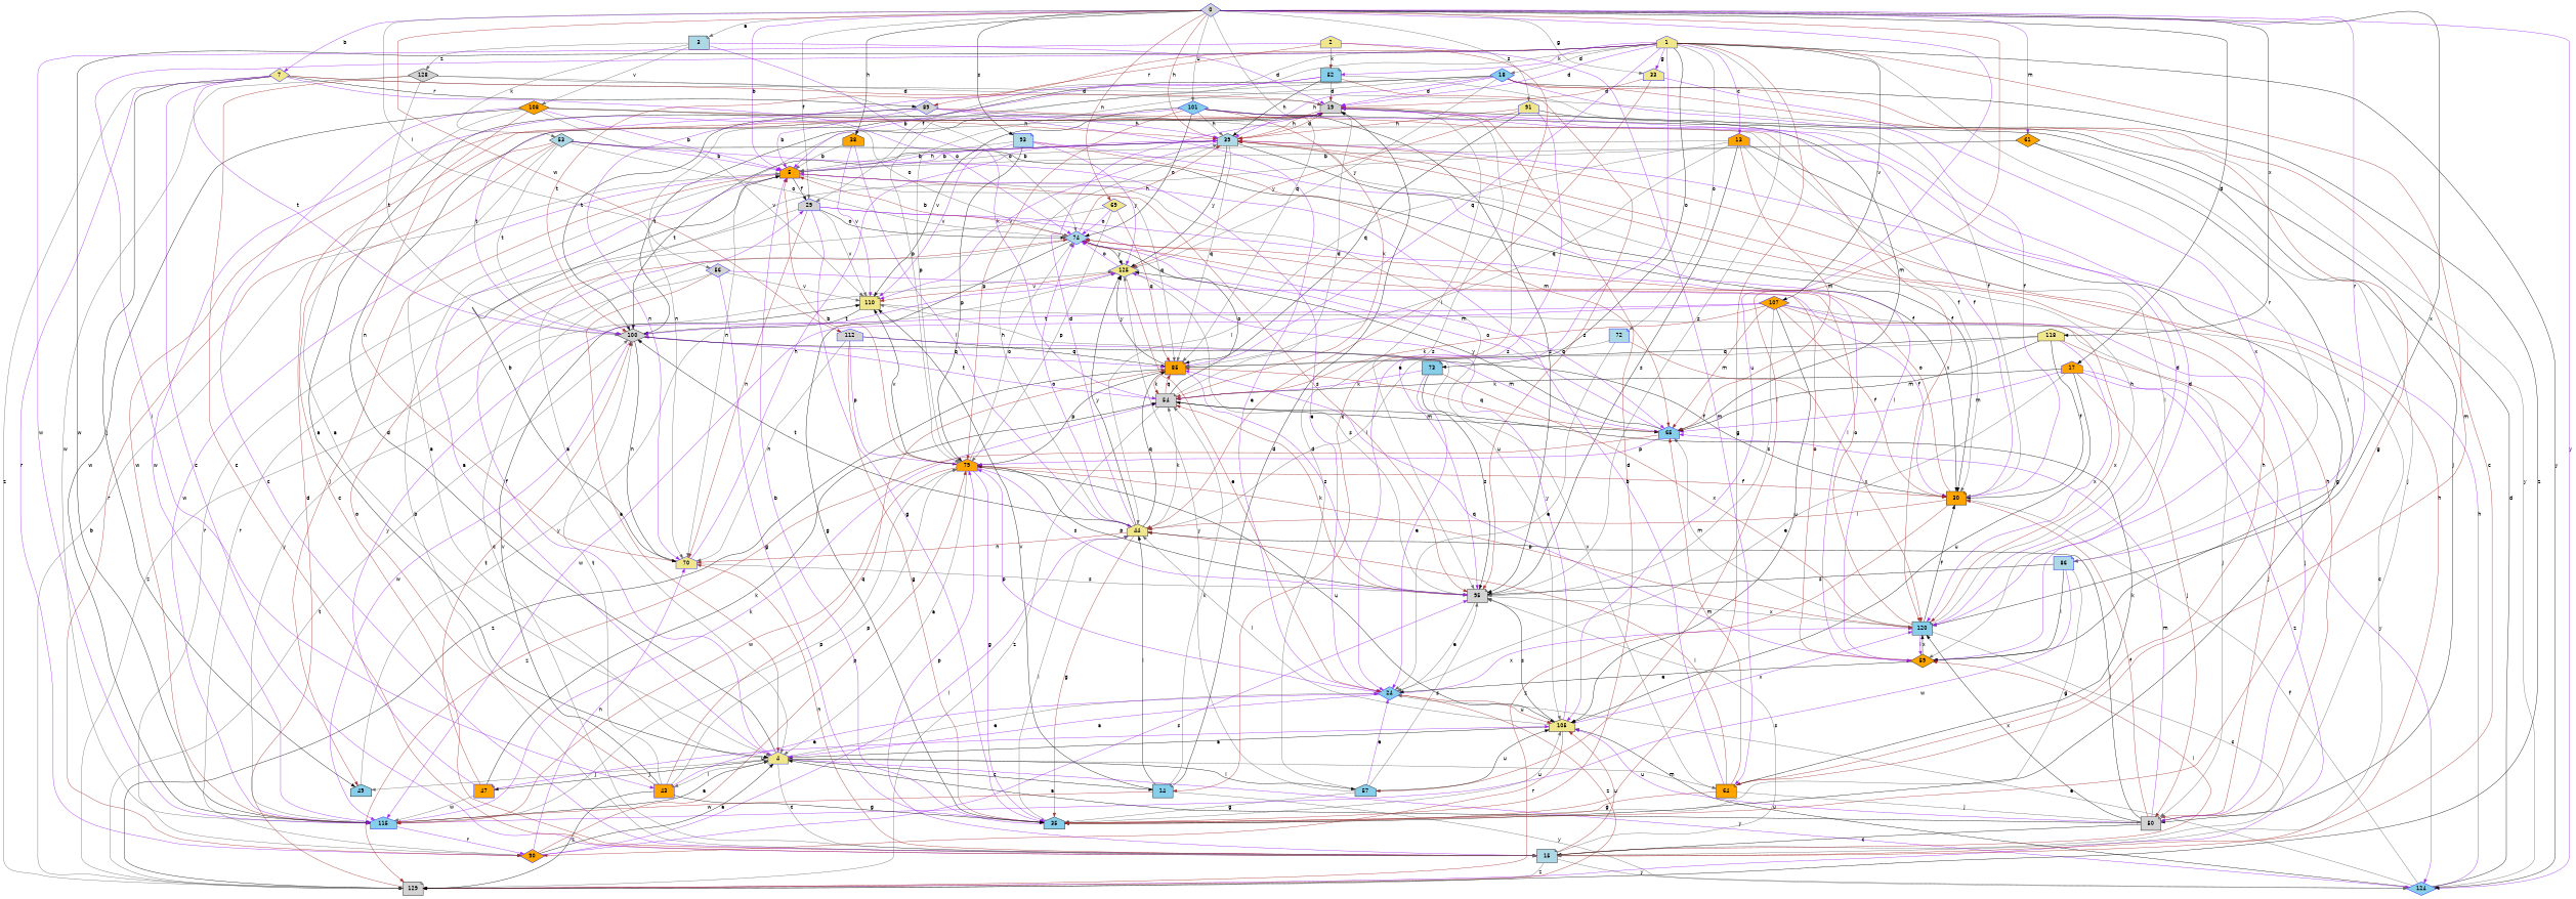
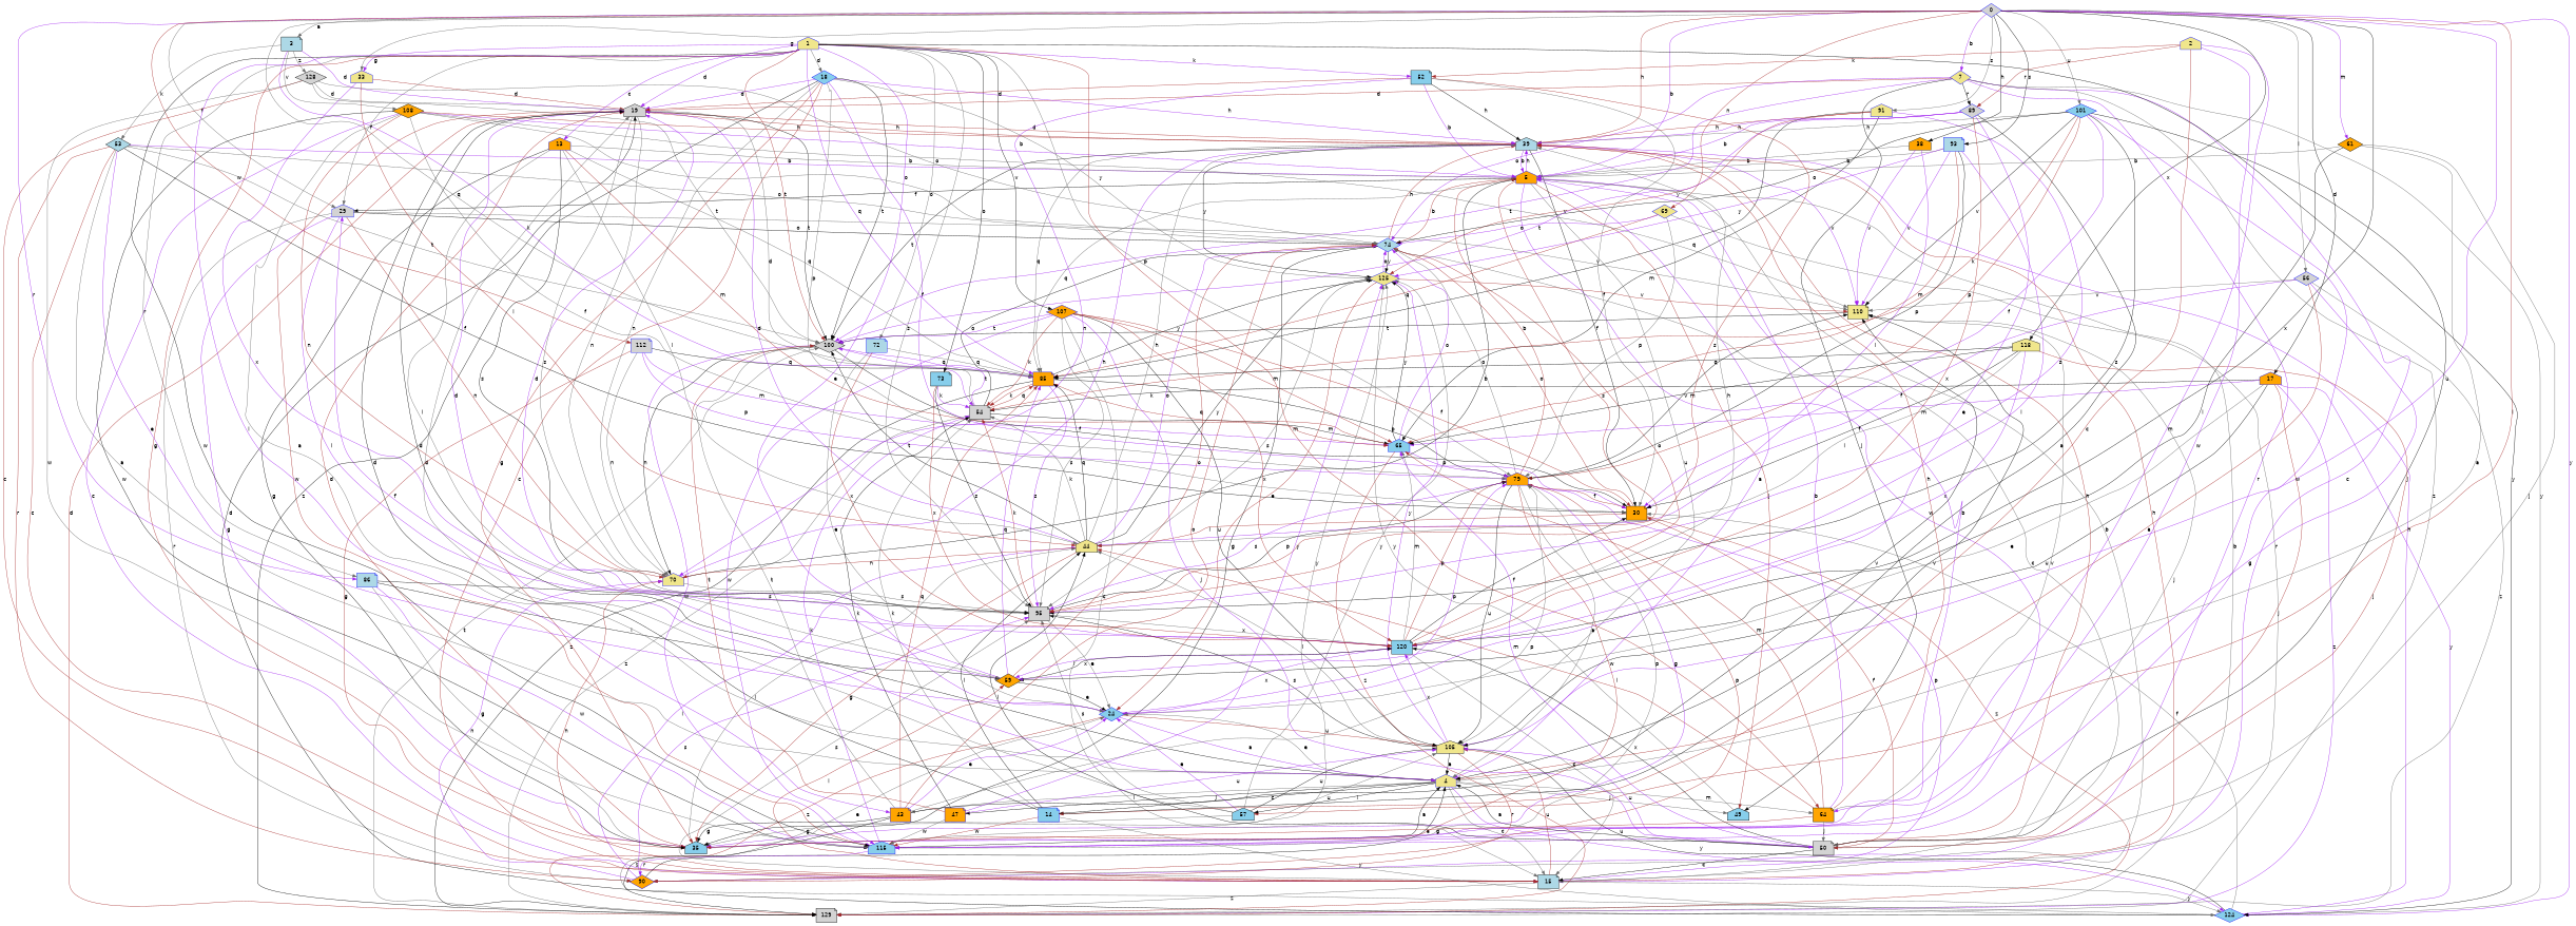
  strict digraph {
    fontname="DejaVu Sans"
    node [color=blue fillcolor=orange fontname="DejaVu Sans" shape=house style=filled]
    edge [color=gray40 fontname="DejaVu Sans"]
    0 [fillcolor=lightgrey shape=diamond]
    3 [color=black fillcolor=lightblue shape=note]
    7 [fillcolor=khaki shape=diamond]
    n4 [label=5]
    17
    29 [fillcolor=lightgrey]
    33 [fillcolor=khaki]
    38 [color=black]
    39 [color=black fillcolor=lightblue]
    56 [fillcolor=lightgrey shape=diamond]
    57 [color=black fillcolor=skyblue]
    61 [color=black shape=diamond]
    69 [fillcolor=khaki shape=diamond]
    85 [shape=note]
    86 [fillcolor=lightblue shape=note]
    91 [fillcolor=khaki]
    93 [fillcolor=lightblue shape=note]
    101 [fillcolor=skyblue shape=diamond]
    105 [color=black fillcolor=khaki]
-   112 [fillcolor=lightgrey]
+   112 [fillcolor=lightgrey shape=note]
    118 [color=black fillcolor=khaki]
    120 [color=black fillcolor=skyblue shape=note]
    124 [fillcolor=skyblue shape=diamond]
    19 [color=black fillcolor=lightgrey]
    53 [color=black fillcolor=lightblue shape=diamond]
    54 [color=black fillcolor=lightgrey shape=note]
    108 [color=black shape=diamond]
    128 [color=black fillcolor=lightgrey shape=diamond]
    100 [color=black fillcolor=lightgrey shape=diamond]
    89 [fillcolor=lightgrey shape=diamond]
    15 [color=black fillcolor=lightblue shape=note]
    49 [color=black fillcolor=skyblue]
    74 [fillcolor=lightblue shape=diamond]
    90 [shape=diamond]
    129 [color=black fillcolor=lightgrey shape=note]
    95 [color=black fillcolor=lightgrey shape=note]
    115 [fillcolor=skyblue]
    4 [fillcolor=khaki]
    24 [fillcolor=skyblue shape=diamond]
    65 [fillcolor=skyblue]
    50 [color=black fillcolor=lightgrey shape=note]
    35 [color=black fillcolor=skyblue]
    59 [color=black shape=diamond]
    110 [color=black fillcolor=khaki shape=note]
    70 [fillcolor=khaki]
    44 [color=black fillcolor=khaki]
    30 [color=black shape=note]
    125 [fillcolor=khaki shape=diamond]
    79
    1 [fillcolor=khaki]
    13
    18 [fillcolor=skyblue shape=diamond]
    43 [shape=note]
    52 [color=black fillcolor=skyblue shape=note]
    64 [color=black shape=note]
    72 [fillcolor=lightblue shape=note]
    73 [color=black fillcolor=skyblue shape=note]
    107 [shape=diamond]
    2 [fillcolor=khaki]
-   14 [color=black fillcolor=skyblue shape=note]
+   14 [fillcolor=skyblue shape=note]
    47 [shape=note]
    0 -> 3 [label=a]
    0 -> 7 [color=purple label=b]
    0 -> n4 [color=purple label=b]
    0 -> 17 [color=black label=d]
    0 -> 29 [label=f]
    0 -> 33 [label=g]
    0 -> 38 [color=black label=h]
    0 -> 39 [color=brown label=h]
    0 -> 56 [label=l]
    0 -> 57 [color=brown label=l]
    0 -> 61 [color=purple label=m]
    0 -> 69 [color=brown label=n]
    0 -> 85 [label=q]
    0 -> 86 [color=purple label=r]
    0 -> 91 [label=s]
    0 -> 93 [color=black label=s]
    0 -> 101 [label=u]
    0 -> 105 [color=purple label=u]
    0 -> 112 [color=brown label=w]
    0 -> 118 [color=black label=x]
    0 -> 120 [color=black label=x]
    0 -> 124 [color=purple label=y]
    3 -> 19 [color=purple label=d]
    3 -> 53 [label=k]
    3 -> 54 [color=purple label=k]
    3 -> 108 [label=v]
    3 -> 128 [label=z]
    7 -> 124 [label=y]
    7 -> 19 [color=brown label=d]
    7 -> 100 [color=purple label=t]
    7 -> 89 [color=black label=r]
    7 -> 15 [color=purple label=c]
    7 -> 49 [color=black label=j]
    7 -> 74 [color=purple label=o]
    7 -> 90 [color=purple label=r]
    7 -> 129 [label=z]
    n4 -> 29 [color=black label=f]
    n4 -> 39 [color=purple label=h]
    n4 -> 85 [label=q]
    n4 -> 105 [label=u]
    n4 -> 49 [color=brown label=j]
    n4 -> 95 [color=brown label=s]
    n4 -> 115 [color=purple label=w]
    n4 -> 4 [color=purple label=a]
    17 -> 105 [color=black label=u]
    17 -> 124 [color=purple label=y]
    17 -> 54 [color=black label=k]
    17 -> 129 [color=purple label=z]
    17 -> 24 [label=e]
    17 -> 65 [color=purple label=m]
    17 -> 50 [color=brown label=j]
    29 -> 74 [color=black label=o]
    29 -> 90 [label=r]
-   29 -> 65 [color=purple label=m]
    29 -> 35 [color=purple label=g]
    29 -> 59 [color=purple label=l]
    29 -> 110 [label=v]
    29 -> 70 [color=brown label=n]
    33 -> 120 [color=purple label=x]
    33 -> 19 [color=brown label=d]
    33 -> 44 [color=brown label=i]
    38 -> n4 [label=b]
    38 -> 110 [color=purple label=v]
    38 -> 44 [color=purple label=i]
    39 -> n4 [color=purple label=b]
    39 -> 85 [label=q]
    39 -> 19 [color=brown label=d]
    39 -> 100 [color=black label=t]
    39 -> 110 [color=purple label=v]
    39 -> 30 [color=black label=f]
    39 -> 125 [color=black label=y]
    56 -> 129 [label=z]
    56 -> 4 [color=brown label=a]
    56 -> 35 [color=purple label=g]
    56 -> 110 [label=v]
    56 -> 30 [color=purple label=f]
    57 -> 105 [color=black label=u]
    57 -> 19 [label=d]
    57 -> 95 [label=s]
    57 -> 24 [color=purple label=e]
    57 -> 35 [label=g]
    57 -> 125 [label=y]
    61 -> n4 [label=b]
    61 -> 4 [label=a]
    61 -> 50 [label=j]
    61 -> 59 [color=black label=l]
    69 -> 85 [color=brown label=q]
    69 -> 74 [color=purple label=o]
    69 -> 90 [label=r]
    69 -> 79 [label=p]
    85 -> 54 [color=brown label=k]
    85 -> 129 [color=black label=z]
    85 -> 95 [color=purple label=s]
    85 -> 125 [color=black label=y]
    85 -> 79 [color=black label=p]
    86 -> 95 [color=black label=s]
    86 -> 115 [color=purple label=w]
    86 -> 35 [label=g]
    86 -> 59 [color=black label=l]
    91 -> 39 [color=brown label=h]
    91 -> 85 [color=black label=q]
    91 -> 95 [color=purple label=s]
    91 -> 65 [color=black label=m]
    91 -> 125 [color=brown label=y]
    93 -> n4 [label=b]
    93 -> 65 [color=brown label=m]
    93 -> 59 [color=purple label=l]
    93 -> 110 [color=purple label=v]
    93 -> 125 [color=purple label=y]
    93 -> 79 [color=black label=p]
    101 -> 39 [label=h]
    101 -> 54 [color=brown label=k]
    101 -> 74 [color=black label=o]
    101 -> 95 [color=black label=s]
    101 -> 115 [color=purple label=w]
    101 -> 50 [color=black label=j]
    101 -> 110 [color=black label=v]
    101 -> 30 [color=purple label=f]
    101 -> 79 [color=brown label=p]
    105 -> 120 [color=purple label=x]
    105 -> 90 [color=brown label=r]
    105 -> 95 [color=black label=s]
    105 -> 4 [color=black label=a]
    105 -> 44 [label=i]
    105 -> 125 [color=purple label=y]
    112 -> 85 [color=black label=q]
    112 -> 65 [color=purple label=m]
    112 -> 35 [color=brown label=g]
    112 -> 70 [label=n]
    112 -> 79 [color=purple label=p]
    118 -> 85 [color=black label=q]
    118 -> 120 [color=purple label=x]
    118 -> 65 [color=black label=m]
    118 -> 50 [color=brown label=j]
    118 -> 44 [label=i]
    118 -> 30 [color=black label=f]
    120 -> 39 [label=h]
    120 -> 19 [color=purple label=d]
    120 -> 15 [label=c]
    120 -> 74 [color=brown label=o]
    120 -> 65 [label=m]
    120 -> 59 [color=purple label=l]
    120 -> 30 [color=black label=f]
    120 -> 79 [color=brown label=p]
    124 -> 39 [color=purple label=h]
    124 -> 105 [color=black label=u]
    124 -> 19 [color=black label=d]
    124 -> 24 [label=e]
    124 -> 30 [label=f]
    19 -> 39 [color=brown label=h]
    19 -> 100 [color=black label=t]
    19 -> 95 [label=s]
    19 -> 115 [color=brown label=w]
    19 -> 70 [label=n]
    53 -> n4 [color=purple label=b]
    53 -> 100 [label=t]
    53 -> 15 [color=brown label=c]
    53 -> 74 [label=o]
    53 -> 90 [color=brown label=r]
    53 -> 4 [label=a]
    53 -> 24 [color=purple label=e]
    53 -> 30 [color=black label=f]
    54 -> 85 [color=brown label=q]
    54 -> 19 [label=d]
    54 -> 100 [color=purple label=t]
    54 -> 74 [color=black label=o]
    54 -> 129 [label=z]
    54 -> 65 [color=black label=m]
    108 -> n4 [color=purple label=b]
    108 -> 39 [color=brown label=h]
    108 -> 15 [color=purple label=c]
    108 -> 74 [label=o]
    108 -> 115 [color=black label=w]
    108 -> 4 [label=a]
    108 -> 110 [label=v]
    108 -> 70 [color=brown label=n]
    108 -> 30 [label=f]
    128 -> 19 [label=d]
    128 -> 100 [label=t]
    128 -> 15 [color=brown label=c]
    128 -> 74 [label=o]
    128 -> 115 [label=w]
    100 -> 85 [color=purple label=q]
    100 -> 115 [color=purple label=w]
    100 -> 70 [color=black label=n]
    100 -> 30 [color=black label=f]
    89 -> n4 [color=purple label=b]
    89 -> 39 [color=purple label=h]
    89 -> 120 [color=brown label=x]
    89 -> 100 [color=purple label=t]
    89 -> 4 [color=black label=a]
    89 -> 24 [color=purple label=e]
    15 -> n4 [label=b]
    15 -> 39 [color=brown label=h]
    15 -> 105 [color=brown label=u]
    15 -> 124 [label=y]
    15 -> 129 [label=z]
    15 -> 95 [label=s]
    15 -> 59 [color=brown label=l]
    15 -> 70 [color=brown label=n]
    15 -> 79 [color=purple label=p]
    49 -> 125 [label=y]
    74 -> n4 [color=brown label=b]
    74 -> 39 [color=brown label=h]
    74 -> 15 [label=c]
    74 -> 35 [color=black label=g]
    74 -> 125 [color=black label=y]
    90 -> 95 [color=purple label=s]
    90 -> 4 [color=black label=a]
    90 -> 70 [color=purple label=n]
    90 -> 44 [color=purple label=i]
    90 -> 79 [color=brown label=p]
    129 -> n4 [label=b]
    129 -> 19 [color=brown label=d]
    129 -> 100 [label=t]
    95 -> 120 [label=x]
    95 -> 54 [color=brown label=k]
    95 -> 24 [label=e]
    95 -> 79 [color=black label=p]
    115 -> 54 [color=purple label=k]
    115 -> 90 [color=purple label=r]
    115 -> 4 [color=black label=a]
    115 -> 125 [label=y]
    115 -> 79 [label=p]
    4 -> 29 [color=purple label=f]
    4 -> 57 [color=black label=l]
    4 -> 124 [color=purple label=y]
    4 -> 19 [color=black label=d]
    4 -> 15 [label=c]
    4 -> 49 [label=j]
    4 -> 24 [label=e]
    4 -> 43 [label=i]
    4 -> 64 [label=m]
    4 -> 14 [color=black label=c]
    4 -> 47 [color=black label=j]
    24 -> 105 [color=brown label=u]
    24 -> 120 [color=purple label=x]
    24 -> 129 [color=brown label=z]
    24 -> 4 [color=purple label=a]
    24 -> 79 [color=purple label=p]
    65 -> 85 [color=brown label=q]
    65 -> 74 [color=purple label=o]
    65 -> 129 [color=brown label=z]
    65 -> 125 [color=black label=y]
    65 -> 79 [color=purple label=p]
    50 -> 39 [color=brown label=h]
    50 -> 105 [color=purple label=u]
    50 -> 120 [color=black label=x]
    50 -> 15 [color=black label=c]
    50 -> 4 [color=black label=a]
    50 -> 65 [color=purple label=m]
    50 -> 44 [color=black label=i]
    50 -> 30 [color=brown label=f]
    35 -> n4 [color=purple label=b]
    35 -> 105 [label=u]
    35 -> 19 [color=brown label=d]
    35 -> 44 [label=i]
    59 -> 85 [color=purple label=q]
    59 -> 120 [color=black label=x]
    59 -> 19 [color=purple label=d]
    59 -> 74 [color=brown label=o]
    59 -> 24 [color=black label=e]
    110 -> 100 [color=black label=t]
    110 -> 50 [label=j]
    70 -> n4 [color=black label=b]
    70 -> 39 [color=purple label=h]
    70 -> 95 [label=s]
    44 -> 39 [label=h]
    44 -> 85 [color=black label=q]
    44 -> 19 [color=purple label=d]
    44 -> 54 [label=k]
    44 -> 100 [color=black label=t]
    44 -> 74 [color=purple label=o]
    44 -> 35 [color=brown label=g]
    44 -> 70 [color=brown label=n]
    44 -> 125 [color=black label=y]
    30 -> 74 [color=brown label=o]
    30 -> 129 [color=brown label=z]
    30 -> 44 [color=brown label=i]
    125 -> 74 [color=purple label=o]
    125 -> 95 [label=s]
    125 -> 24 [color=brown label=e]
    125 -> 110 [color=brown label=v]
    79 -> n4 [color=brown label=b]
    79 -> 105 [color=black label=u]
    79 -> 74 [label=o]
    79 -> 95 [color=purple label=s]
    79 -> 115 [color=brown label=w]
    79 -> 4 [label=a]
    79 -> 35 [color=purple label=g]
    79 -> 110 [color=black label=v]
    79 -> 30 [color=brown label=f]
    1 -> 29 [label=f]
    1 -> 33 [color=purple label=g]
    1 -> 85 [color=purple label=q]
    1 -> 86 [label=r]
    1 -> 124 [color=black label=y]
    1 -> 19 [color=purple label=d]
    1 -> 100 [color=brown label=t]
    1 -> 95 [label=s]
    1 -> 115 [color=black label=w]
    1 -> 24 [color=purple label=e]
    1 -> 35 [color=brown label=g]
    1 -> 79 [label=p]
    1 -> 13 [color=purple label=c]
    1 -> 18 [label=d]
    1 -> 43 [color=purple label=i]
    1 -> 52 [color=purple label=k]
    1 -> 64 [color=brown label=m]
    1 -> 72 [label=o]
    1 -> 73 [color=black label=o]
    1 -> 107 [color=black label=v]
    13 -> n4 [label=b]
    13 -> 85 [label=q]
    13 -> 95 [color=black label=s]
    13 -> 65 [color=brown label=m]
    13 -> 35 [color=black label=g]
    13 -> 59 [label=l]
    13 -> 44 [label=i]
    18 -> 39 [color=purple label=h]
    18 -> 19 [color=purple label=d]
    18 -> 100 [color=black label=t]
    18 -> 15 [color=brown label=c]
    18 -> 129 [color=black label=z]
    18 -> 35 [color=brown label=g]
    18 -> 70 [label=n]
    18 -> 30 [color=purple label=f]
    18 -> 125 [label=y]
    18 -> 79 [label=p]
    43 -> 85 [color=brown label=q]
    43 -> 100 [label=t]
    43 -> 74 [color=brown label=o]
    43 -> 129 [color=black label=z]
    43 -> 24 [color=purple label=e]
    43 -> 35 [color=black label=g]
    43 -> 110 [color=black label=v]
    43 -> 79 [label=p]
    52 -> n4 [color=purple label=b]
    52 -> 39 [color=black label=h]
    52 -> 19 [color=brown label=d]
    52 -> 95 [color=brown label=s]
    52 -> 70 [color=purple label=n]
    52 -> 30 [label=f]
    64 -> n4 [color=purple label=b]
    64 -> 39 [color=brown label=h]
-   64 -> 54 [color=black label=k]
    64 -> 65 [color=brown label=m]
    64 -> 50 [label=j]
    64 -> 35 [color=brown label=g]
    64 -> 110 [label=v]
    64 -> 44 [color=brown label=i]
    72 -> 85 [label=q]
    72 -> 120 [color=brown label=x]
    72 -> 24 [label=e]
    73 -> 120 [color=brown label=x]
    73 -> 54 [color=purple label=k]
    73 -> 95 [color=black label=s]
-   73 -> 24 [color=purple label=e]
    107 -> 105 [color=black label=u]
    107 -> 120 [color=brown label=x]
    107 -> 54 [color=brown label=k]
    107 -> 100 [color=purple label=t]
    107 -> 15 [label=c]
    107 -> 95 [label=s]
    107 -> 115 [color=purple label=w]
    107 -> 65 [color=brown label=m]
    107 -> 50 [color=purple label=j]
    107 -> 30 [color=brown label=f]
    2 -> 89 [color=brown label=r]
    2 -> 115 [color=purple label=w]
    2 -> 52 [color=brown label=k]
    2 -> 64 [color=purple label=m]
    2 -> 14 [color=brown label=c]
    14 -> 124 [label=y]
    14 -> 19 [color=black label=d]
    14 -> 54 [label=k]
    14 -> 115 [color=brown label=w]
    14 -> 110 [color=black label=v]
    14 -> 44 [color=black label=i]
    47 -> 105 [color=purple label=u]
    47 -> 54 [color=black label=k]
    47 -> 100 [color=brown label=t]
    47 -> 115 [label=w]
    47 -> 125 [color=purple label=y]
  }
